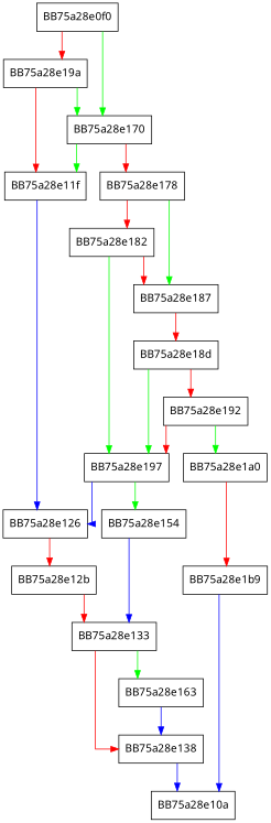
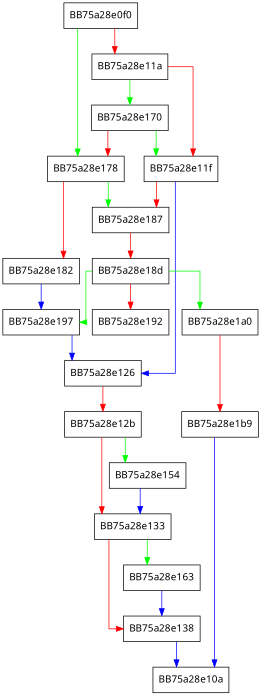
  digraph {
    fontname="Noto Sans"
    splines=ortho
    node [fontname="Noto Sans" shape=box]
    edge [color=red fontname="Noto Sans"]
    BB75a28e0f0
    BB75a28e178
-   BB75a28e11a [label=BB75a28e19a]
+   BB75a28e11a
    BB75a28e187
    BB75a28e182
    BB75a28e170
    BB75a28e11f
    BB75a28e18d
    BB75a28e197
    BB75a28e126
    BB75a28e12b
    BB75a28e154
    BB75a28e133
    BB75a28e163
    BB75a28e138
    n16 [label=BB75a28e10a]
    BB75a28e1a0
    BB75a28e1b9
    BB75a28e192
-   BB75a28e0f0 -> BB75a28e170 [color=green]
+   BB75a28e0f0 -> BB75a28e178 [color=green]
    BB75a28e0f0 -> BB75a28e11a
    BB75a28e178 -> BB75a28e187 [color=green]
    BB75a28e178 -> BB75a28e182
    BB75a28e11a -> BB75a28e170 [color=green]
    BB75a28e11a -> BB75a28e11f
    BB75a28e187 -> BB75a28e18d
-   BB75a28e182 -> BB75a28e187
-   BB75a28e182 -> BB75a28e197 [color=green]
+   BB75a28e11f -> BB75a28e187
+   BB75a28e182 -> BB75a28e197 [color=blue]
    BB75a28e170 -> BB75a28e178
    BB75a28e170 -> BB75a28e11f [color=green]
    BB75a28e11f -> BB75a28e126 [color=blue]
    BB75a28e18d -> BB75a28e197 [color=green]
    BB75a28e18d -> BB75a28e192
    BB75a28e197 -> BB75a28e126 [color=blue]
    BB75a28e126 -> BB75a28e12b
-   BB75a28e197 -> BB75a28e154 [color=green]
+   BB75a28e12b -> BB75a28e154 [color=green]
    BB75a28e12b -> BB75a28e133
    BB75a28e154 -> BB75a28e133 [color=blue]
    BB75a28e133 -> BB75a28e163 [color=green]
    BB75a28e133 -> BB75a28e138
    BB75a28e163 -> BB75a28e138 [color=blue]
    BB75a28e138 -> n16 [color=blue]
    BB75a28e1a0 -> BB75a28e1b9
    BB75a28e1b9 -> n16 [color=blue]
-   BB75a28e192 -> BB75a28e197
-   BB75a28e192 -> BB75a28e1a0 [color=green]
+   BB75a28e18d -> BB75a28e1a0 [color=green]
  }
